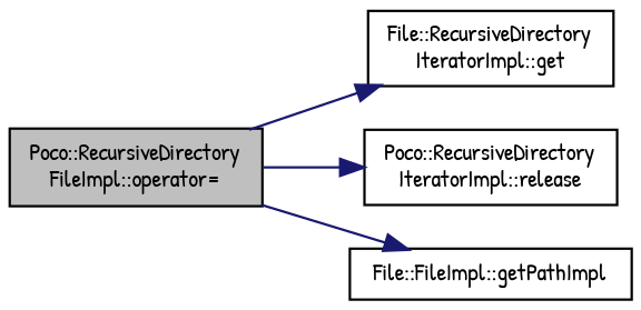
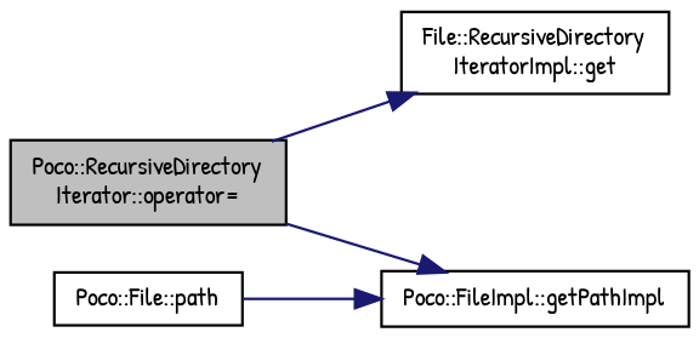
  digraph {
    fontname="Patrick Hand"
    rankdir=LR
    node [color=black fillcolor=white fontname="Patrick Hand" fontsize=10 shape=record style=filled]
    edge [color=midnightblue fontname="Patrick Hand" fontsize=10 labelfontname=Helvetica labelfontsize=10 style=solid]
-   n1 [fillcolor=grey75 fontcolor=black height=0.2 label="Poco::RecursiveDirectory\lFileImpl::operator=" width=0.4]
+   n1 [fillcolor=grey75 fontcolor=black height=0.2 label="Poco::RecursiveDirectory\lIterator::operator=" width=0.4]
    n2 [height=0.2 label="File::RecursiveDirectory\lIteratorImpl::get" width=0.4]
-   n3 [height=0.2 label="Poco::RecursiveDirectory\lIteratorImpl::release" width=0.4]
-   n4 [height=0.2 label="File::FileImpl::getPathImpl" width=0.4]
+   n4 [height=0.2 label="Poco::FileImpl::getPathImpl" width=0.4]
+   n5 [height=0.2 label="Poco::File::path" width=0.4]
    n1 -> n2
-   n1 -> n3
    n1 -> n4
+   n5 -> n4
  }
